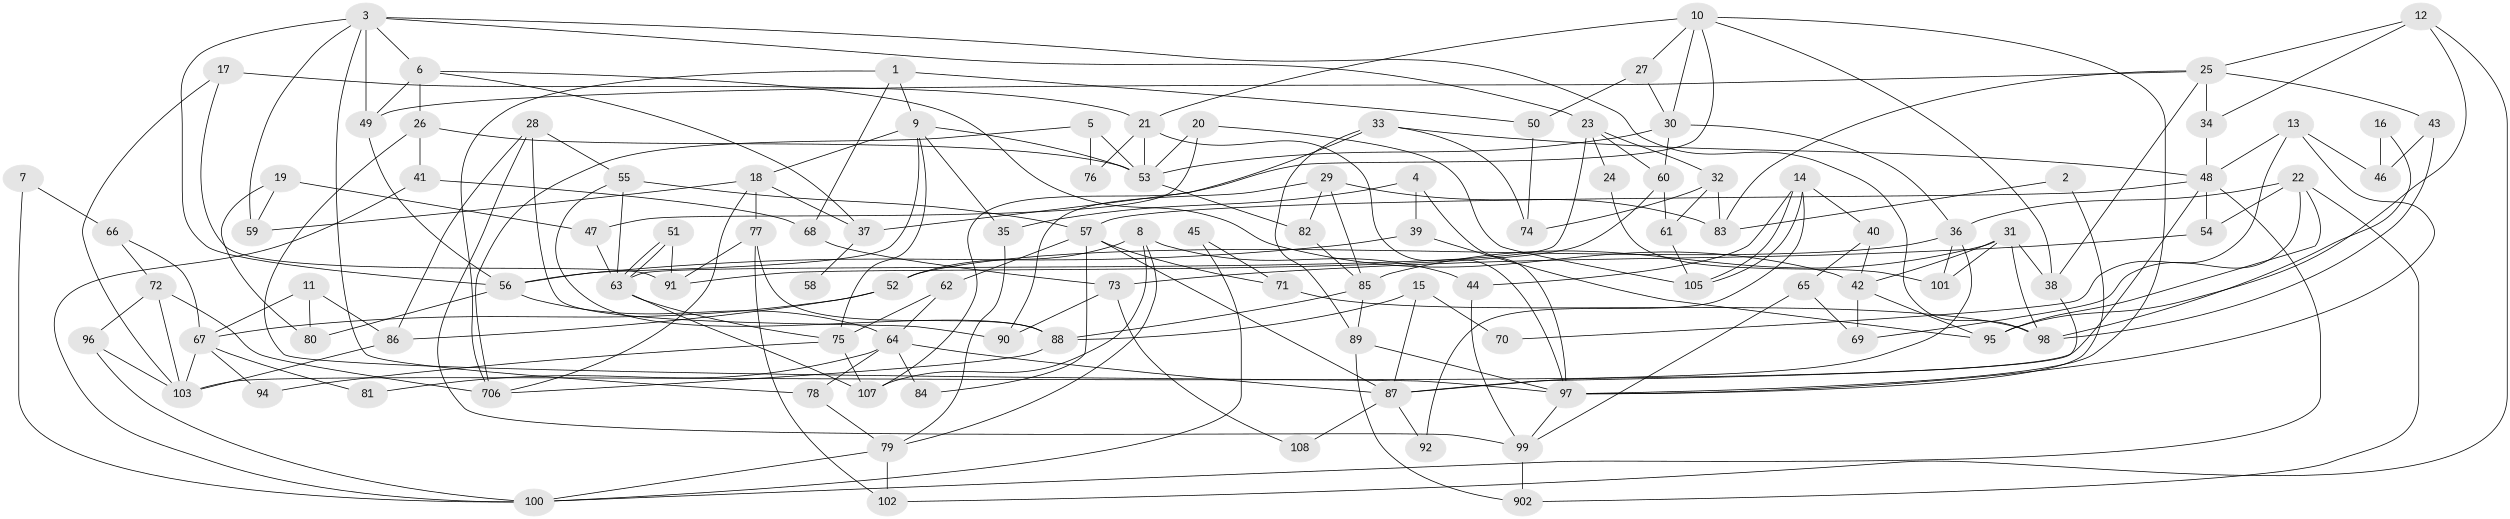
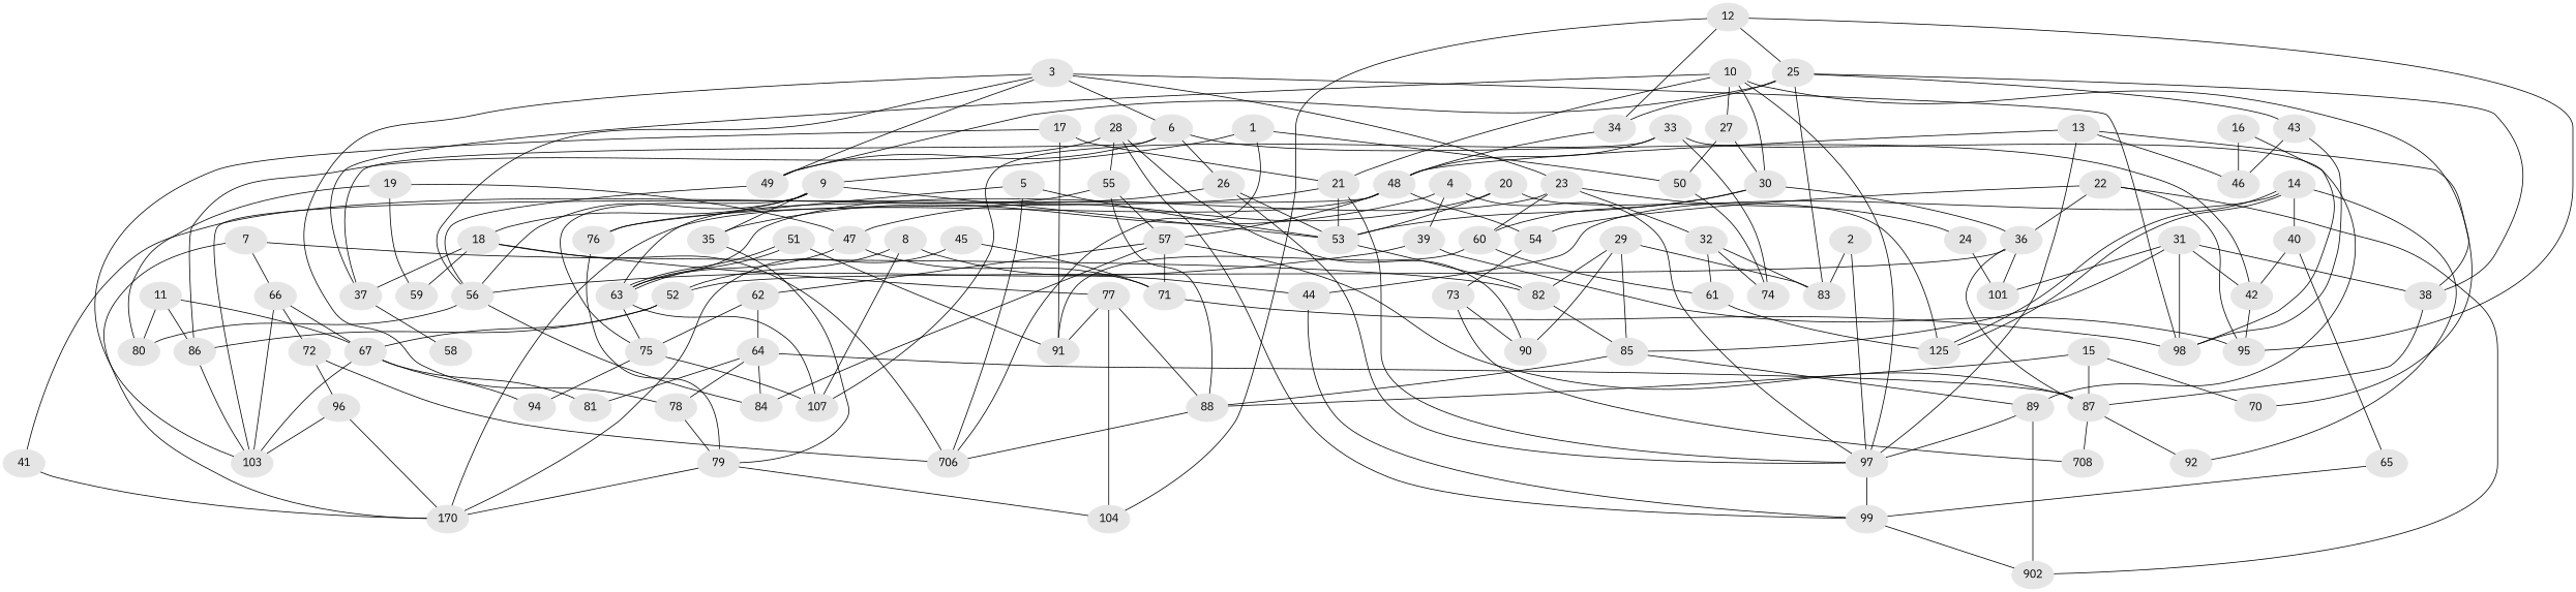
  graph {
    fontname="IBM Plex Sans"
    node [color=gray90 fontname="IBM Plex Sans" style=filled]
    edge [fontname="IBM Plex Sans"]
    1
    9
    50
-   68
    n5 [label=706]
    56
    35
    53
    18
    75
    74
    73
    2
    83
    97
    99
    3
    6
    23
    49
    59
    78
    98
    26
    37
    42
    24
    32
    60
    63
    80
    64
    79
    4
    39
    95
    5
    76
    82
    41
    58
-   69
    7
    66
-   100
+   100 [label=170]
    67
    72
    85
    8
    44
    52
    107
    86
    77
    94
    10
    21
    27
    30
    38
    36
    87
    11
    103
    81
    12
    25
    34
-   104 [label=102]
+   104
    43
    48
    13
    46
    70
    54
    57
    14
    40
    92
-   105
+   105 [label=125]
    65
    15
    88
-   108
+   108 [label=708]
    16
    17
    91
    19
    47
    71
    20
    22
    n93 [label=902]
    101
    61
    28
    55
    90
    29
    89
    31
    33
    45
    62
    84
    51
    96
    1 -- 9
    1 -- 50
-   1 -- 68
    1 -- n5
    9 -- 56
    9 -- 35
    9 -- 53
    9 -- 18
    9 -- 75
    50 -- 74
-   68 -- 73
    56 -- 80
-   56 -- 64
+   56 -- 84
    35 -- 79
    53 -- 82
    18 -- n5
    18 -- 59
    18 -- 37
    18 -- 77
    75 -- 107
    75 -- 94
    73 -- 108
    73 -- 90
    2 -- 83
    2 -- 97
    97 -- 99
    99 -- n93
    3 -- 56
    3 -- 6
    3 -- 23
    3 -- 49
-   3 -- 59
    3 -- 78
    3 -- 98
    6 -- 49
    6 -- 26
    6 -- 37
    6 -- 42
    23 -- 24
    23 -- 32
    23 -- 60
    23 -- 63
    49 -- 56
    78 -- 79
    26 -- 53
    26 -- 97
    26 -- 41
    37 -- 58
    42 -- 95
-   42 -- 69
    24 -- 101
    32 -- 74
    32 -- 83
    32 -- 61
    60 -- 91
    60 -- 61
    63 -- 75
    63 -- 107
    64 -- 78
    64 -- 87
    64 -- 81
    64 -- 84
    79 -- 100
    79 -- 104
    4 -- 35
    4 -- 97
    4 -- 39
    39 -- 56
    39 -- 95
    5 -- n5
    5 -- 53
    5 -- 76
-   8 -- 79
+   76 -- 79
    82 -- 85
-   41 -- 68
    41 -- 100
+   7 -- 82
    7 -- 66
    7 -- 100
    66 -- 67
    66 -- 72
    67 -- 94
    67 -- 103
    67 -- 81
    72 -- n5
-   72 -- 103
+   66 -- 103
    72 -- 96
    85 -- 88
    85 -- 89
    8 -- 44
    8 -- 52
    8 -- 107
    44 -- 99
    52 -- 67
    52 -- 86
    86 -- 103
    77 -- 104
    77 -- 88
    77 -- 91
    10 -- 97
    10 -- 37
    10 -- 21
    10 -- 27
    10 -- 30
    10 -- 38
    21 -- 53
    21 -- 97
    21 -- 76
    27 -- 50
    27 -- 30
    30 -- 53
    30 -- 60
    30 -- 36
    38 -- 87
    36 -- 52
    36 -- 87
    36 -- 101
    87 -- 92
    87 -- 108
    11 -- 80
    11 -- 67
    11 -- 86
    12 -- 95
    12 -- 25
    12 -- 34
    12 -- 104
    25 -- 83
    25 -- 49
    25 -- 38
    25 -- 34
    25 -- 43
    34 -- 48
    43 -- 98
    43 -- 46
    48 -- 100
    48 -- 103
    48 -- 54
    48 -- 57
    13 -- 97
    13 -- 48
    13 -- 46
    13 -- 70
    54 -- 73
    57 -- 87
    57 -- 71
    57 -- 62
    57 -- 84
    14 -- 44
    14 -- 40
    14 -- 92
    14 -- 105
    14 -- 105
    40 -- 42
    40 -- 65
    65 -- 99
-   65 -- 69
    15 -- 87
    15 -- 70
    15 -- 88
    88 -- n5
    16 -- 98
    16 -- 46
    17 -- 21
    17 -- 103
    17 -- 91
    19 -- 59
    19 -- 80
    19 -- 47
    47 -- 63
+   47 -- 71
    71 -- 98
    20 -- 53
    20 -- 105
    20 -- 47
    22 -- 95
-   22 -- 69
    22 -- 36
    22 -- 54
    22 -- n93
    61 -- 105
    28 -- 99
    28 -- 86
    28 -- 55
    28 -- 90
    55 -- 63
    55 -- 57
    55 -- 88
    29 -- 83
    29 -- 82
    29 -- 85
    29 -- 90
    89 -- 97
    89 -- n93
    31 -- 98
    31 -- 42
    31 -- 85
    31 -- 38
    31 -- 101
    33 -- 74
    33 -- 107
    33 -- 48
    33 -- 89
    45 -- 100
    45 -- 71
    62 -- 75
    62 -- 64
    51 -- 63
    51 -- 63
    51 -- 91
    96 -- 100
    96 -- 103
  }
